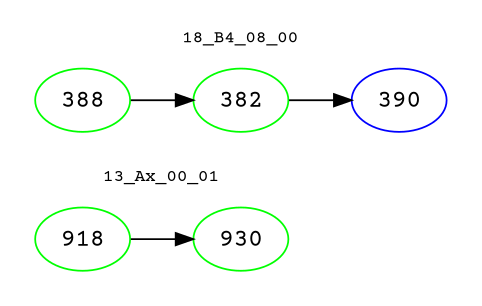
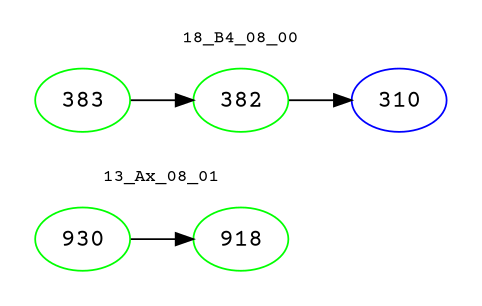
  digraph {
    fontname="Courier Prime"
    rankdir=LR
    node [color=green fontname="Courier Prime"]
    edge [color=black fontname="Courier Prime"]
    n1 [label=930]
    n2 [label=918]
-   n3 [label=388]
+   n3 [label=383]
    n4 [label=382]
-   n5 [color=blue label=390]
+   n5 [color=blue label=310]
    subgraph cluster_1 {
      color=white
      fontsize=10
-     label="13_Ax_00_01"
+     label="13_Ax_08_01"
      n1
      n2
    }
    subgraph cluster_2 {
      color=white
      fontsize=10
      label="18_B4_08_00"
      n3
      n4
      n5
    }
-   n2 -> n1
+   n1 -> n2
    n3 -> n4
    n4 -> n5
  }
